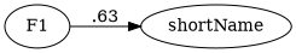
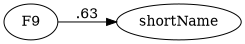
  digraph {
    splines=FALSE
    rankdir=LR
    n1 [label=shortName width=0.05]
-   F1
+   F1 [label=F9]
    subgraph sub_1 {
      rank=same
      n1
    }
    F1 -> n1 [label=.63]
  }
